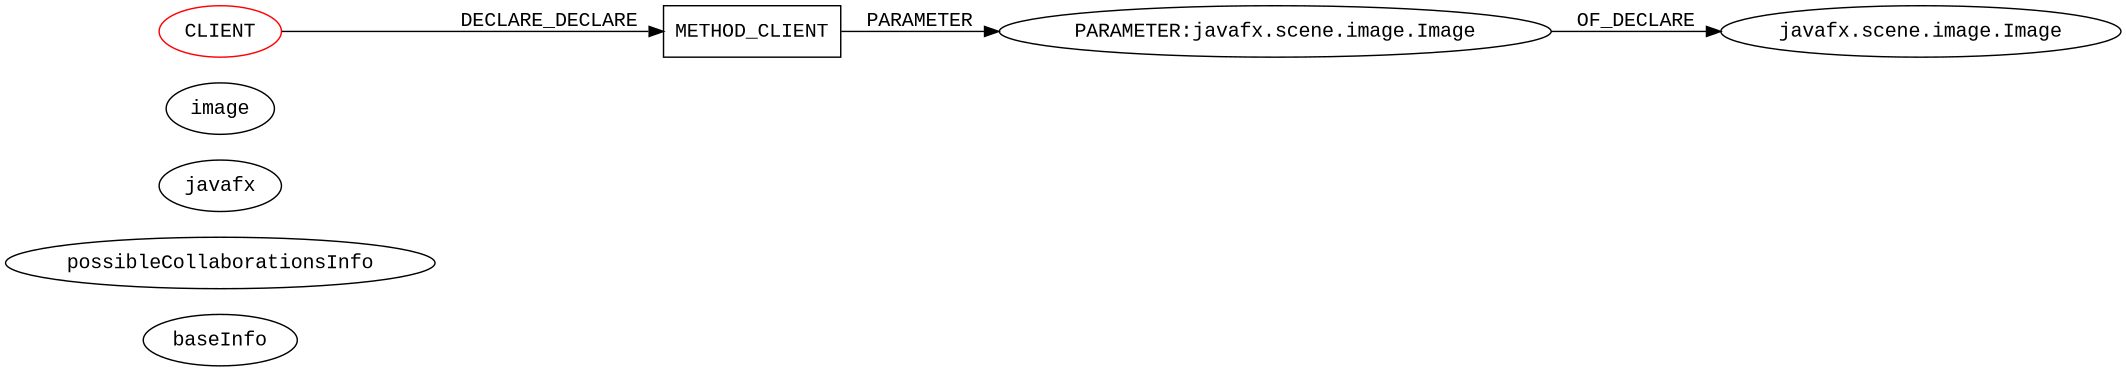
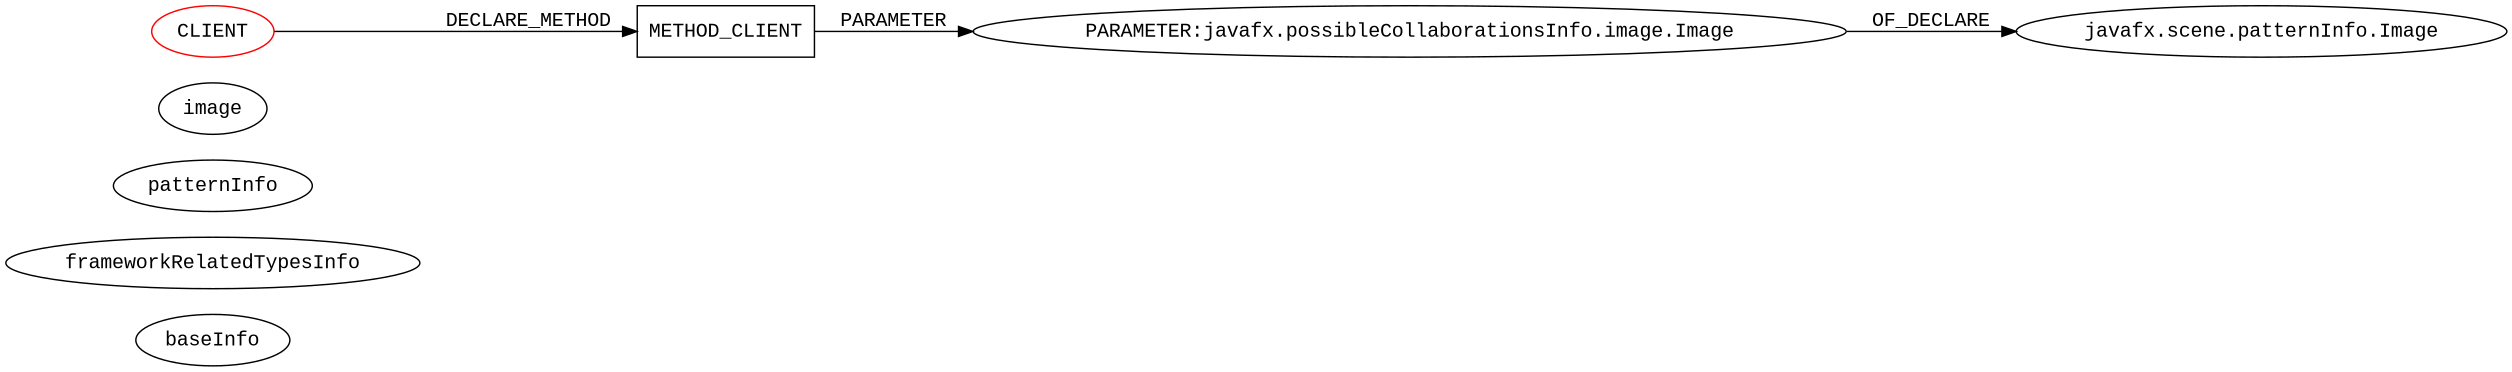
  digraph {
    fontname="Liberation Mono"
    rankdir=LR
    node [fontname="Liberation Mono"]
    edge [fontname="Liberation Mono"]
    baseInfo [category=pattern graphId=4395 isAnonymous=false possibleRelation=false]
-   possibleCollaborationsInfo
-   patternInfo [frequency=2.0 patternRootClient=0 label=javafx]
+   frameworkRelatedTypesInfo
+   patternInfo [frequency=2.0 patternRootClient=0]
    n5 [0="aglassman-java-design-pattern-examples~/aglassman-java-design-pattern-examples/java-design-pattern-examples-master/design-patterns/src/main/java/designpatterns/prototype/toolbar/PrototypeToolbar.java~PrototypeToolbar~1739" 1="youseke-digitalclock~/youseke-digitalclock/digitalclock-master/src/puzzlewithtimer/controller/FXMLController.java~FXMLController~4893" label=image]
-   n6 [isFrameworkType=false label="PARAMETER:javafx.scene.image.Image" vertexType=PARAMETER_DECLARATION]
-   n7 [isFrameworkType=false label="javafx.scene.image.Image" vertexType=FRAMEWORK_CLASS_TYPE]
+   n6 [isFrameworkType=false label="PARAMETER:javafx.possibleCollaborationsInfo.image.Image" vertexType=PARAMETER_DECLARATION]
+   n7 [isFrameworkType=false label="javafx.scene.patternInfo.Image" vertexType=FRAMEWORK_CLASS_TYPE]
    n8 [isFrameworkType=false label=METHOD_CLIENT shape=box vertexType=CLIENT_METHOD_DECLARATION]
    n9 [color=red isFrameworkType=false label=CLIENT vertexType=ROOT_CLIENT_CLASS_DECLARATION]
    n6 -> n7 [label=OF_DECLARE]
    n8 -> n6 [label=PARAMETER]
-   n9 -> n8 [label=DECLARE_DECLARE]
+   n9 -> n8 [label=DECLARE_METHOD]
  }
